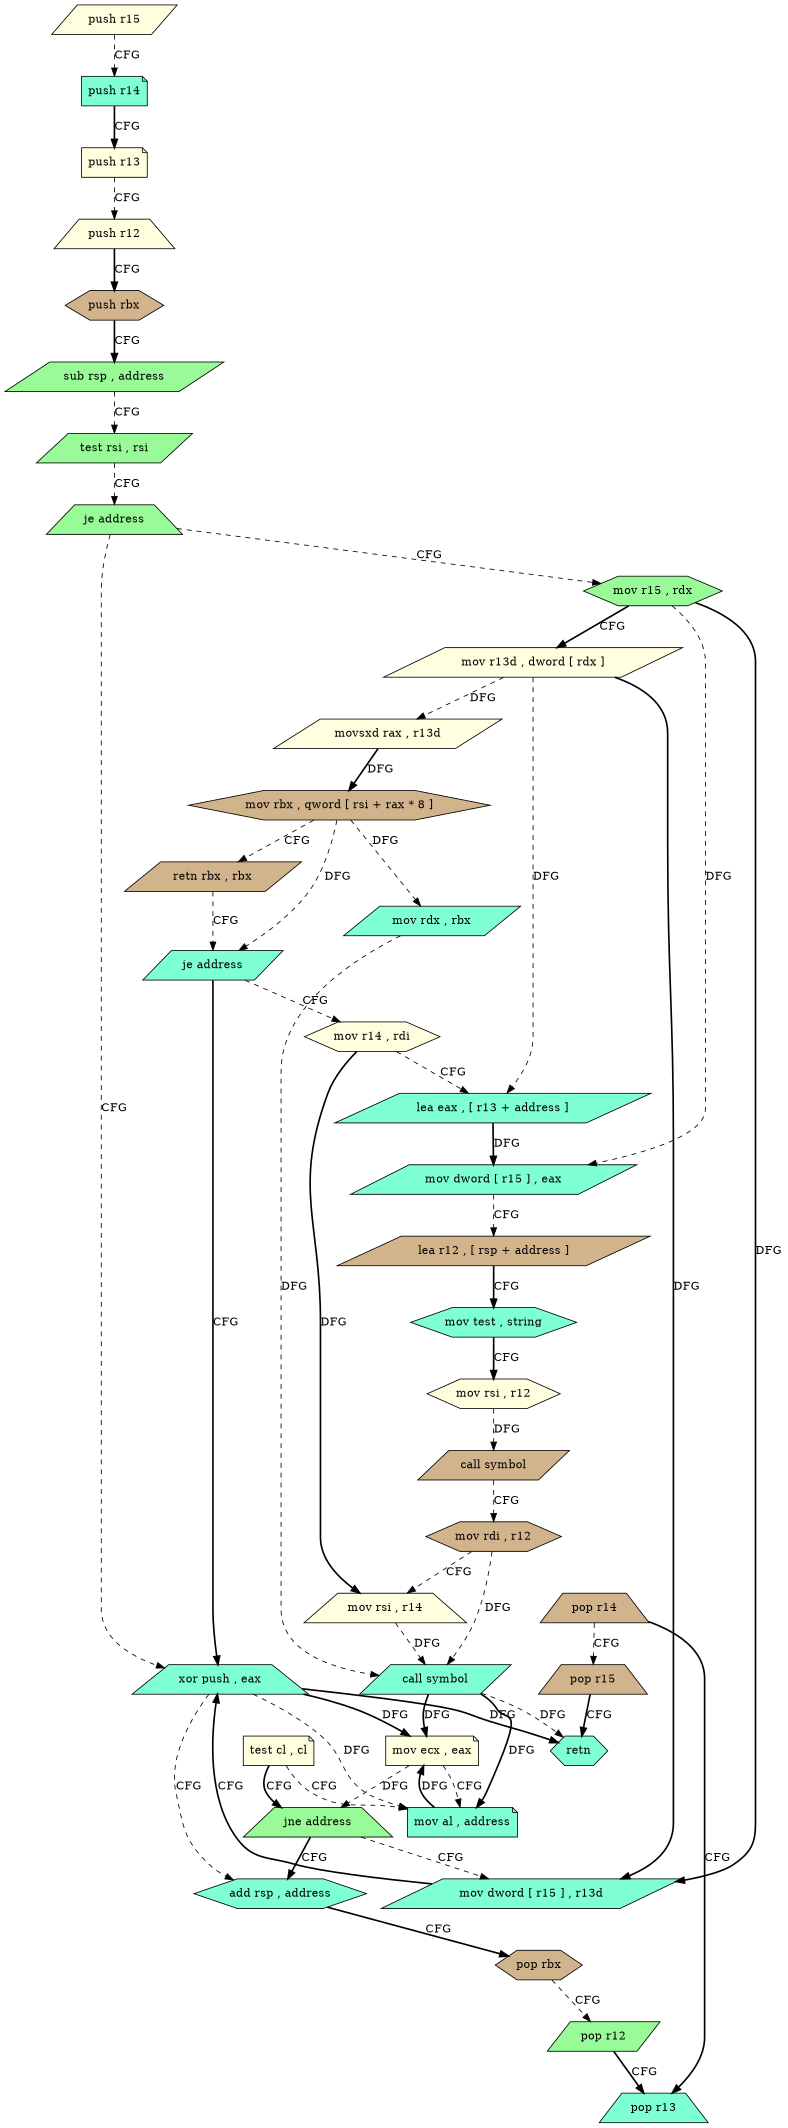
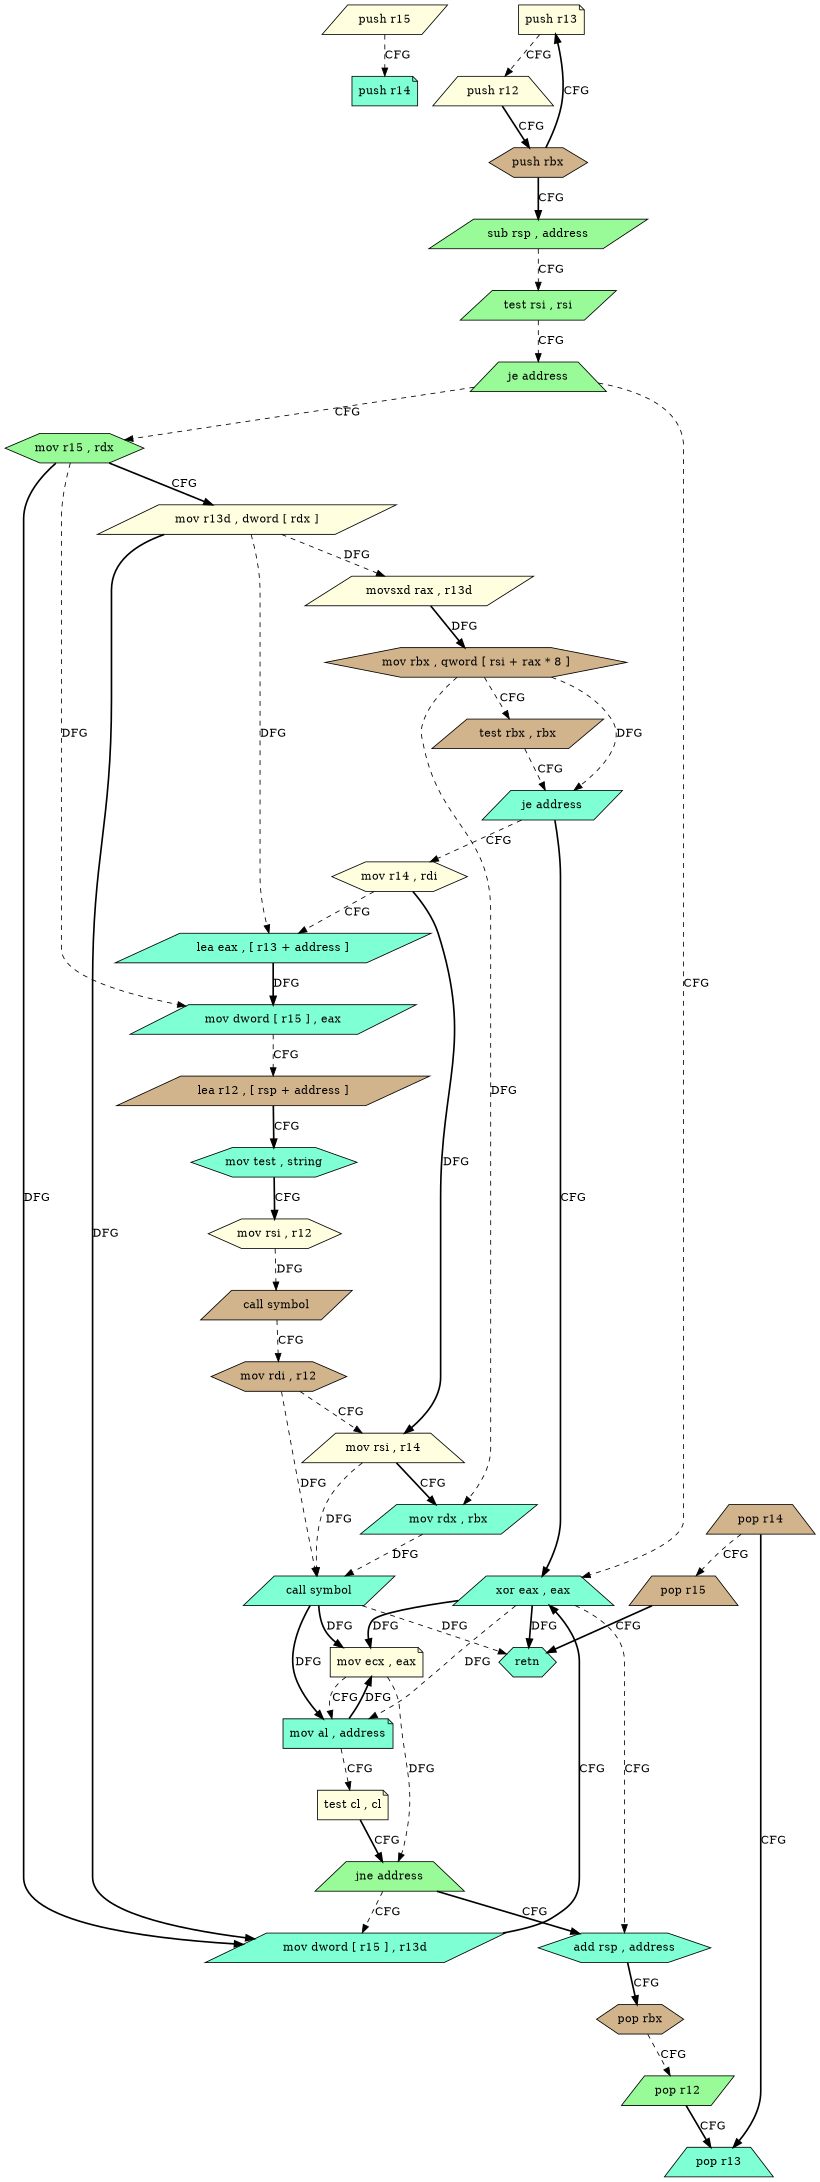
  digraph {
    node [fillcolor=aquamarine shape=parallelogram style=filled]
    edge [style=dashed]
    n1 [fillcolor=lightyellow label="push r15"]
    n2 [label="push r14" shape=note]
    n3 [fillcolor=lightyellow label="push r13" shape=note]
    n4 [fillcolor=lightyellow label="push r12" shape=trapezium]
    n5 [fillcolor=tan label="push rbx" shape=hexagon]
    n6 [fillcolor=palegreen label="sub rsp , address"]
    n7 [fillcolor=palegreen label="test rsi , rsi"]
    n8 [fillcolor=palegreen label="je address" shape=trapezium]
-   n9 [label="xor push , eax" shape=trapezium]
+   n9 [label="xor eax , eax" shape=trapezium]
    n10 [fillcolor=palegreen label="mov r15 , rdx" shape=hexagon]
    n11 [label="add rsp , address" shape=hexagon]
    n12 [fillcolor=lightyellow label="mov ecx , eax" shape=note]
    n13 [label="mov al , address" shape=note]
    n14 [label=retn shape=hexagon]
    n15 [fillcolor=lightyellow label="mov r13d , dword [ rdx ]"]
    n16 [label="mov dword [ r15 ] , eax"]
    n17 [label="mov dword [ r15 ] , r13d"]
    n18 [fillcolor=tan label="pop rbx" shape=hexagon]
    n19 [fillcolor=palegreen label="jne address" shape=trapezium]
    n20 [fillcolor=lightyellow label="test cl , cl" shape=note]
    n21 [fillcolor=lightyellow label="movsxd rax , r13d"]
    n22 [label="lea eax , [ r13 + address ]"]
    n23 [fillcolor=tan label="lea r12 , [ rsp + address ]"]
    n24 [fillcolor=palegreen label="pop r12"]
    n25 [fillcolor=tan label="mov rbx , qword [ rsi + rax * 8 ]" shape=hexagon]
-   n26 [fillcolor=tan label="retn rbx , rbx"]
+   n26 [fillcolor=tan label="test rbx , rbx"]
    n27 [label="je address"]
    n28 [label="mov rdx , rbx"]
    n29 [fillcolor=lightyellow label="mov r14 , rdi" shape=hexagon]
    n30 [label="call symbol"]
    n31 [fillcolor=lightyellow label="mov rsi , r14" shape=trapezium]
    n32 [label="mov test , string" shape=hexagon]
    n33 [fillcolor=lightyellow label="mov rsi , r12" shape=hexagon]
    n34 [fillcolor=tan label="call symbol"]
    n35 [fillcolor=tan label="mov rdi , r12" shape=hexagon]
    n36 [label="pop r13" shape=trapezium]
    n37 [fillcolor=tan label="pop r14" shape=trapezium]
    n38 [fillcolor=tan label="pop r15" shape=trapezium]
    n1 -> n2 [label=CFG]
-   n2 -> n3 [label=CFG style=bold]
+   n5 -> n3 [label=CFG style=bold]
    n3 -> n4 [label=CFG]
    n4 -> n5 [label=CFG style=bold]
    n5 -> n6 [label=CFG style=bold]
    n6 -> n7 [label=CFG]
    n7 -> n8 [label=CFG]
    n8 -> n9 [label=CFG]
    n8 -> n10 [label=CFG]
    n9 -> n11 [label=CFG]
    n9 -> n12 [label=DFG style=bold]
    n9 -> n13 [label=DFG]
    n9 -> n14 [label=DFG style=bold]
    n10 -> n15 [label=CFG style=bold]
    n10 -> n16 [label=DFG]
    n10 -> n17 [label=DFG style=bold]
    n11 -> n18 [label=CFG style=bold]
    n12 -> n13 [label=CFG]
    n12 -> n19 [label=DFG]
    n13 -> n12 [label=DFG style=bold]
-   n20 -> n13 [label=CFG]
+   n13 -> n20 [label=CFG]
    n15 -> n17 [label=DFG style=bold]
    n15 -> n21 [label=DFG]
    n15 -> n22 [label=DFG]
    n16 -> n23 [label=CFG]
    n17 -> n9 [label=CFG style=bold]
    n18 -> n24 [label=CFG]
    n19 -> n11 [label=CFG style=bold]
    n19 -> n17 [label=CFG]
    n20 -> n19 [label=CFG style=bold]
    n21 -> n25 [label=DFG style=bold]
    n22 -> n16 [label=DFG style=bold]
    n23 -> n32 [label=CFG style=bold]
    n24 -> n36 [label=CFG style=bold]
    n25 -> n26 [label=CFG]
    n25 -> n27 [label=DFG]
    n25 -> n28 [label=DFG]
    n26 -> n27 [label=CFG]
    n27 -> n9 [label=CFG style=bold]
    n27 -> n29 [label=CFG]
    n28 -> n30 [label=DFG]
    n29 -> n22 [label=CFG]
    n29 -> n31 [label=DFG style=bold]
    n30 -> n12 [label=DFG style=bold]
    n30 -> n13 [label=DFG style=bold]
    n30 -> n14 [label=DFG]
+   n31 -> n28 [label=CFG style=bold]
    n31 -> n30 [label=DFG]
    n32 -> n33 [label=CFG style=bold]
    n33 -> n34 [label=DFG]
    n34 -> n35 [label=CFG]
    n35 -> n30 [label=DFG]
    n35 -> n31 [label=CFG]
    n37 -> n36 [label=CFG style=bold]
    n37 -> n38 [label=CFG]
    n38 -> n14 [label=CFG style=bold]
  }
